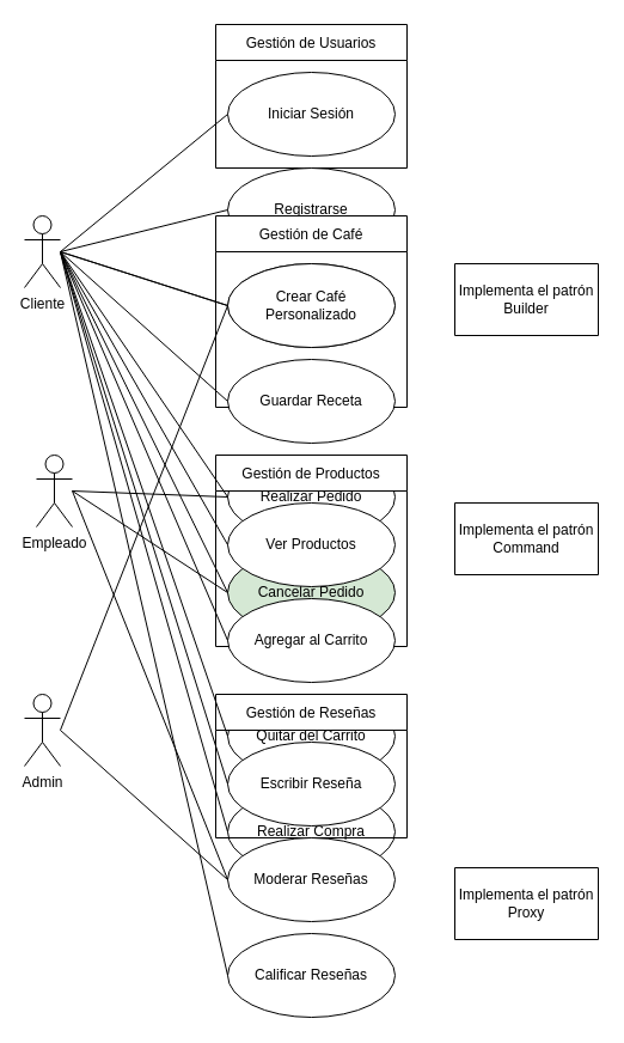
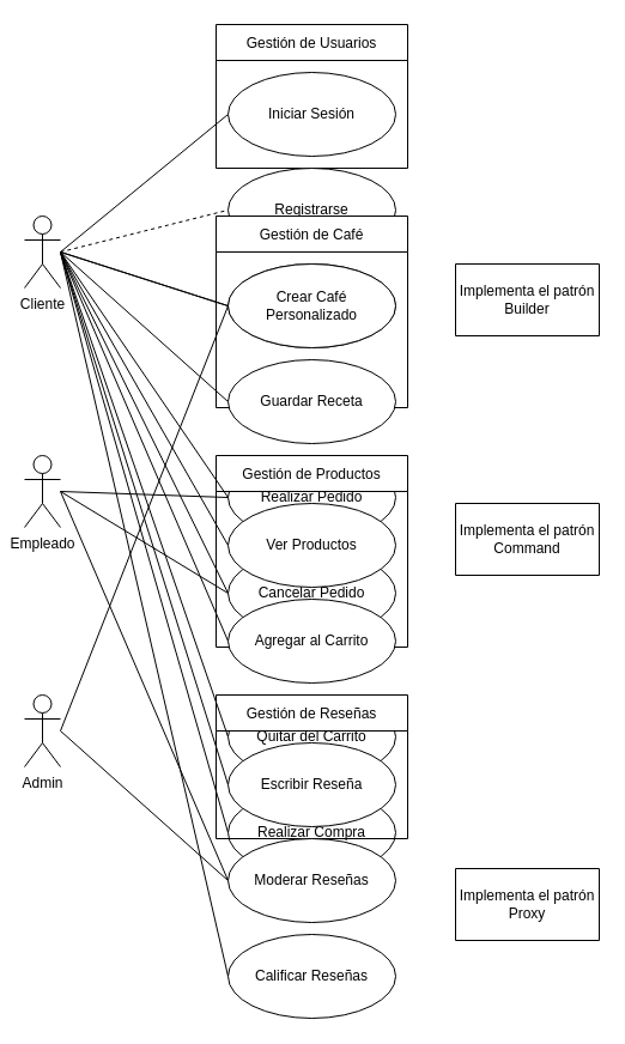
  <mxCell id="0" />
  <mxCell id="1" parent="0" />
  <mxCell id="2" value="Cliente" style="shape=umlActor;verticalLabelPosition=bottom;verticalAlign=top;html=1;" vertex="1" parent="1"><mxGeometry x="20" y="180" width="30" height="60" as="geometry" /></mxCell>
- <mxCell id="3" value="Empleado" style="shape=umlActor;verticalLabelPosition=bottom;verticalAlign=top;html=1;" vertex="1" parent="1"><mxGeometry x="30" y="380" width="30" height="60" as="geometry" /></mxCell>
+ <mxCell id="3" value="Empleado" style="shape=umlActor;verticalLabelPosition=bottom;verticalAlign=top;html=1;" vertex="1" parent="1"><mxGeometry x="20" y="380" width="30" height="60" as="geometry" /></mxCell>
  <mxCell id="4" value="Admin" style="shape=umlActor;verticalLabelPosition=bottom;verticalAlign=top;html=1;" vertex="1" parent="1"><mxGeometry x="20" y="580" width="30" height="60" as="geometry" /></mxCell>
  <mxCell id="5" value="Gestión de Usuarios" style="swimlane;fontStyle=0;childLayout=stackLayout;horizontal=1;startSize=30;horizontalStack=0;resizeParent=1;resizeParentMax=0;resizeLast=0;collapsible=1;marginBottom=0;" vertex="1" parent="1"><mxGeometry x="180" y="20" width="160" height="120" as="geometry" /></mxCell>
  <mxCell id="6" value="Gestión de Café" style="swimlane;fontStyle=0;childLayout=stackLayout;horizontal=1;startSize=30;horizontalStack=0;resizeParent=1;resizeParentMax=0;resizeLast=0;collapsible=1;marginBottom=0;" vertex="1" parent="1"><mxGeometry x="180" y="180" width="160" height="160" as="geometry" /></mxCell>
  <mxCell id="7" value="Gestión de Productos" style="swimlane;fontStyle=0;childLayout=stackLayout;horizontal=1;startSize=30;horizontalStack=0;resizeParent=1;resizeParentMax=0;resizeLast=0;collapsible=1;marginBottom=0;" vertex="1" parent="1"><mxGeometry x="180" y="380" width="160" height="160" as="geometry" /></mxCell>
  <mxCell id="8" value="Gestión de Reseñas" style="swimlane;fontStyle=0;childLayout=stackLayout;horizontal=1;startSize=30;horizontalStack=0;resizeParent=1;resizeParentMax=0;resizeLast=0;collapsible=1;marginBottom=0;" vertex="1" parent="1"><mxGeometry x="180" y="580" width="160" height="120" as="geometry" /></mxCell>
  <mxCell id="9" value="Iniciar Sesión" style="ellipse;whiteSpace=wrap;html=1;" vertex="1" parent="5"><mxGeometry x="10" y="40" width="140" height="70" as="geometry" /></mxCell>
  <mxCell id="10" value="Registrarse" style="ellipse;whiteSpace=wrap;html=1;" vertex="1" parent="5"><mxGeometry x="10" y="120" width="140" height="70" as="geometry" /></mxCell>
  <mxCell id="11" value="Gestionar Perfil" style="ellipse;whiteSpace=wrap;html=1;" vertex="1" parent="5"><mxGeometry x="10" y="200" width="140" height="70" as="geometry" /></mxCell>
  <mxCell id="12" value="Crear Café Personalizado" style="ellipse;whiteSpace=wrap;html=1;" vertex="1" parent="6"><mxGeometry x="10" y="40" width="140" height="70" as="geometry" /></mxCell>
  <mxCell id="13" value="Guardar Receta" style="ellipse;whiteSpace=wrap;html=1;" vertex="1" parent="6"><mxGeometry x="10" y="120" width="140" height="70" as="geometry" /></mxCell>
  <mxCell id="14" value="Realizar Pedido" style="ellipse;whiteSpace=wrap;html=1;" vertex="1" parent="6"><mxGeometry x="10" y="200" width="140" height="70" as="geometry" /></mxCell>
- <mxCell id="15" value="Cancelar Pedido" style="ellipse;whiteSpace=wrap;html=1;fillColor=#d5e8d4;" vertex="1" parent="6"><mxGeometry x="10" y="280" width="140" height="70" as="geometry" /></mxCell>
+ <mxCell id="15" value="Cancelar Pedido" style="ellipse;whiteSpace=wrap;html=1;" vertex="1" parent="6"><mxGeometry x="10" y="280" width="140" height="70" as="geometry" /></mxCell>
  <mxCell id="16" value="Ver Productos" style="ellipse;whiteSpace=wrap;html=1;" vertex="1" parent="7"><mxGeometry x="10" y="40" width="140" height="70" as="geometry" /></mxCell>
  <mxCell id="17" value="Agregar al Carrito" style="ellipse;whiteSpace=wrap;html=1;" vertex="1" parent="7"><mxGeometry x="10" y="120" width="140" height="70" as="geometry" /></mxCell>
  <mxCell id="18" value="Quitar del Carrito" style="ellipse;whiteSpace=wrap;html=1;" vertex="1" parent="7"><mxGeometry x="10" y="200" width="140" height="70" as="geometry" /></mxCell>
  <mxCell id="19" value="Realizar Compra" style="ellipse;whiteSpace=wrap;html=1;" vertex="1" parent="7"><mxGeometry x="10" y="280" width="140" height="70" as="geometry" /></mxCell>
  <mxCell id="20" value="Escribir Reseña" style="ellipse;whiteSpace=wrap;html=1;" vertex="1" parent="8"><mxGeometry x="10" y="40" width="140" height="70" as="geometry" /></mxCell>
  <mxCell id="21" value="Moderar Reseñas" style="ellipse;whiteSpace=wrap;html=1;" vertex="1" parent="8"><mxGeometry x="10" y="120" width="140" height="70" as="geometry" /></mxCell>
  <mxCell id="22" value="Calificar Reseñas" style="ellipse;whiteSpace=wrap;html=1;" vertex="1" parent="8"><mxGeometry x="10" y="200" width="140" height="70" as="geometry" /></mxCell>
  <mxCell id="23" value="" style="endArrow=none;html=1;rounded=0;exitX=1;exitY=0.5;exitDx=0;exitDy=0;entryX=0;entryY=0.5;entryDx=0;entryDy=0;" edge="1" parent="1" source="2" target="9"><mxGeometry width="50" height="50" relative="1" as="geometry" /></mxCell>
- <mxCell id="24" value="" style="endArrow=none;html=1;rounded=0;exitX=1;exitY=0.5;exitDx=0;exitDy=0;entryX=0;entryY=0.5;entryDx=0;entryDy=0;" edge="1" parent="1" source="2" target="10"><mxGeometry width="50" height="50" relative="1" as="geometry" /></mxCell>
+ <mxCell id="24" value="" style="endArrow=none;html=1;rounded=0;exitX=1;exitY=0.5;exitDx=0;exitDy=0;entryX=0;entryY=0.5;entryDx=0;entryDy=0;dashed=1;" edge="1" parent="1" source="2" target="10"><mxGeometry width="50" height="50" relative="1" as="geometry" /></mxCell>
  <mxCell id="25" value="" style="endArrow=none;html=1;rounded=0;exitX=1;exitY=0.5;exitDx=0;exitDy=0;entryX=0;entryY=0.5;entryDx=0;entryDy=0;" edge="1" parent="1" source="2" target="11"><mxGeometry width="50" height="50" relative="1" as="geometry" /></mxCell>
  <mxCell id="26" value="" style="endArrow=none;html=1;rounded=0;exitX=1;exitY=0.5;exitDx=0;exitDy=0;entryX=0;entryY=0.5;entryDx=0;entryDy=0;" edge="1" parent="1" source="2" target="12"><mxGeometry width="50" height="50" relative="1" as="geometry" /></mxCell>
  <mxCell id="27" value="" style="endArrow=none;html=1;rounded=0;exitX=1;exitY=0.5;exitDx=0;exitDy=0;entryX=0;entryY=0.5;entryDx=0;entryDy=0;" edge="1" parent="1" source="2" target="13"><mxGeometry width="50" height="50" relative="1" as="geometry" /></mxCell>
  <mxCell id="28" value="" style="endArrow=none;html=1;rounded=0;exitX=1;exitY=0.5;exitDx=0;exitDy=0;entryX=0;entryY=0.5;entryDx=0;entryDy=0;" edge="1" parent="1" source="2" target="14"><mxGeometry width="50" height="50" relative="1" as="geometry" /></mxCell>
  <mxCell id="29" value="" style="endArrow=none;html=1;rounded=0;exitX=1;exitY=0.5;exitDx=0;exitDy=0;entryX=0;entryY=0.5;entryDx=0;entryDy=0;" edge="1" parent="1" source="2" target="15"><mxGeometry width="50" height="50" relative="1" as="geometry" /></mxCell>
  <mxCell id="30" value="" style="endArrow=none;html=1;rounded=0;exitX=1;exitY=0.5;exitDx=0;exitDy=0;entryX=0;entryY=0.5;entryDx=0;entryDy=0;" edge="1" parent="1" source="2" target="16"><mxGeometry width="50" height="50" relative="1" as="geometry" /></mxCell>
  <mxCell id="31" value="" style="endArrow=none;html=1;rounded=0;exitX=1;exitY=0.5;exitDx=0;exitDy=0;entryX=0;entryY=0.5;entryDx=0;entryDy=0;" edge="1" parent="1" source="2" target="17"><mxGeometry width="50" height="50" relative="1" as="geometry" /></mxCell>
  <mxCell id="32" value="" style="endArrow=none;html=1;rounded=0;exitX=1;exitY=0.5;exitDx=0;exitDy=0;entryX=0;entryY=0.5;entryDx=0;entryDy=0;" edge="1" parent="1" source="2" target="18"><mxGeometry width="50" height="50" relative="1" as="geometry" /></mxCell>
  <mxCell id="33" value="" style="endArrow=none;html=1;rounded=0;exitX=1;exitY=0.5;exitDx=0;exitDy=0;entryX=0;entryY=0.5;entryDx=0;entryDy=0;" edge="1" parent="1" source="2" target="19"><mxGeometry width="50" height="50" relative="1" as="geometry" /></mxCell>
  <mxCell id="34" value="" style="endArrow=none;html=1;rounded=0;exitX=1;exitY=0.5;exitDx=0;exitDy=0;entryX=0;entryY=0.5;entryDx=0;entryDy=0;" edge="1" parent="1" source="2" target="20"><mxGeometry width="50" height="50" relative="1" as="geometry" /></mxCell>
  <mxCell id="35" value="" style="endArrow=none;html=1;rounded=0;exitX=1;exitY=0.5;exitDx=0;exitDy=0;entryX=0;entryY=0.5;entryDx=0;entryDy=0;" edge="1" parent="1" source="2" target="22"><mxGeometry width="50" height="50" relative="1" as="geometry" /></mxCell>
  <mxCell id="36" value="" style="endArrow=none;html=1;rounded=0;exitX=1;exitY=0.5;exitDx=0;exitDy=0;entryX=0;entryY=0.5;entryDx=0;entryDy=0;" edge="1" parent="1" source="3" target="14"><mxGeometry width="50" height="50" relative="1" as="geometry" /></mxCell>
  <mxCell id="37" value="" style="endArrow=none;html=1;rounded=0;exitX=1;exitY=0.5;exitDx=0;exitDy=0;entryX=0;entryY=0.5;entryDx=0;entryDy=0;" edge="1" parent="1" source="3" target="15"><mxGeometry width="50" height="50" relative="1" as="geometry" /></mxCell>
  <mxCell id="38" value="" style="endArrow=none;html=1;rounded=0;exitX=1;exitY=0.5;exitDx=0;exitDy=0;entryX=0;entryY=0.5;entryDx=0;entryDy=0;" edge="1" parent="1" source="3" target="21"><mxGeometry width="50" height="50" relative="1" as="geometry" /></mxCell>
  <mxCell id="39" value="" style="endArrow=none;html=1;rounded=0;exitX=1;exitY=0.5;exitDx=0;exitDy=0;entryX=0;entryY=0.5;entryDx=0;entryDy=0;" edge="1" parent="1" source="4" target="21"><mxGeometry width="50" height="50" relative="1" as="geometry" /></mxCell>
  <mxCell id="40" value="" style="endArrow=none;html=1;rounded=0;exitX=1;exitY=0.5;exitDx=0;exitDy=0;entryX=0;entryY=0.5;entryDx=0;entryDy=0;" edge="1" parent="1" source="4" target="11"><mxGeometry width="50" height="50" relative="1" as="geometry" /></mxCell>
  <mxCell id="41" value="Implementa el patrón Command" style="shape=note;whiteSpace=wrap;html=1;size=0.25;" vertex="1" parent="1"><mxGeometry x="380" y="420" width="120" height="60" as="geometry" /></mxCell>
  <mxCell id="42" value="Implementa el patrón Builder" style="shape=note;whiteSpace=wrap;html=1;size=0.25;" vertex="1" parent="1"><mxGeometry x="380" y="220" width="120" height="60" as="geometry" /></mxCell>
  <mxCell id="43" value="Implementa el patrón Proxy" style="shape=note;whiteSpace=wrap;html=1;size=0.25;" vertex="1" parent="1"><mxGeometry x="380" y="725" width="120" height="60" as="geometry" /></mxCell>
